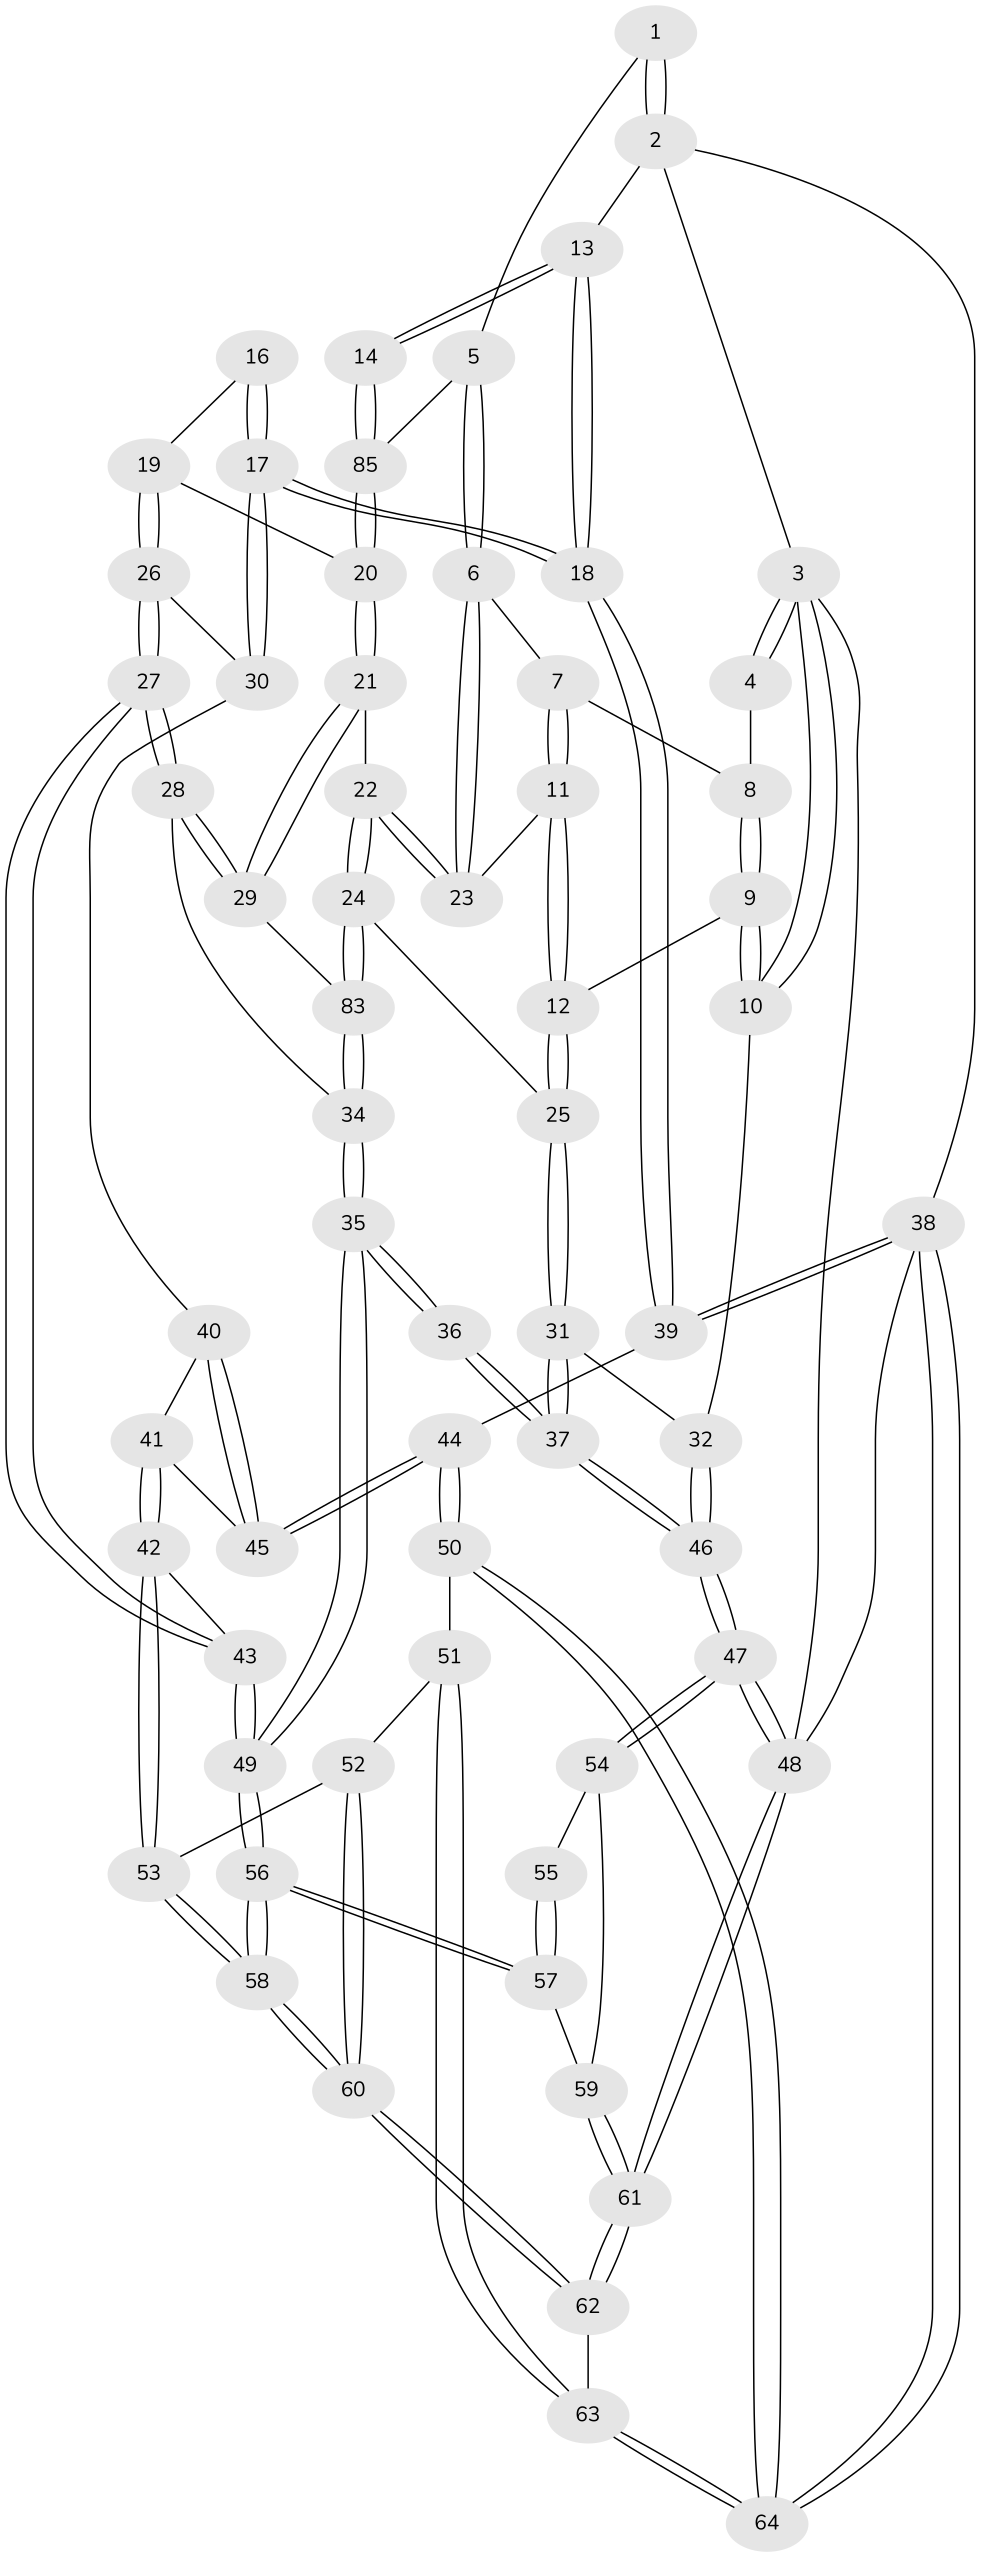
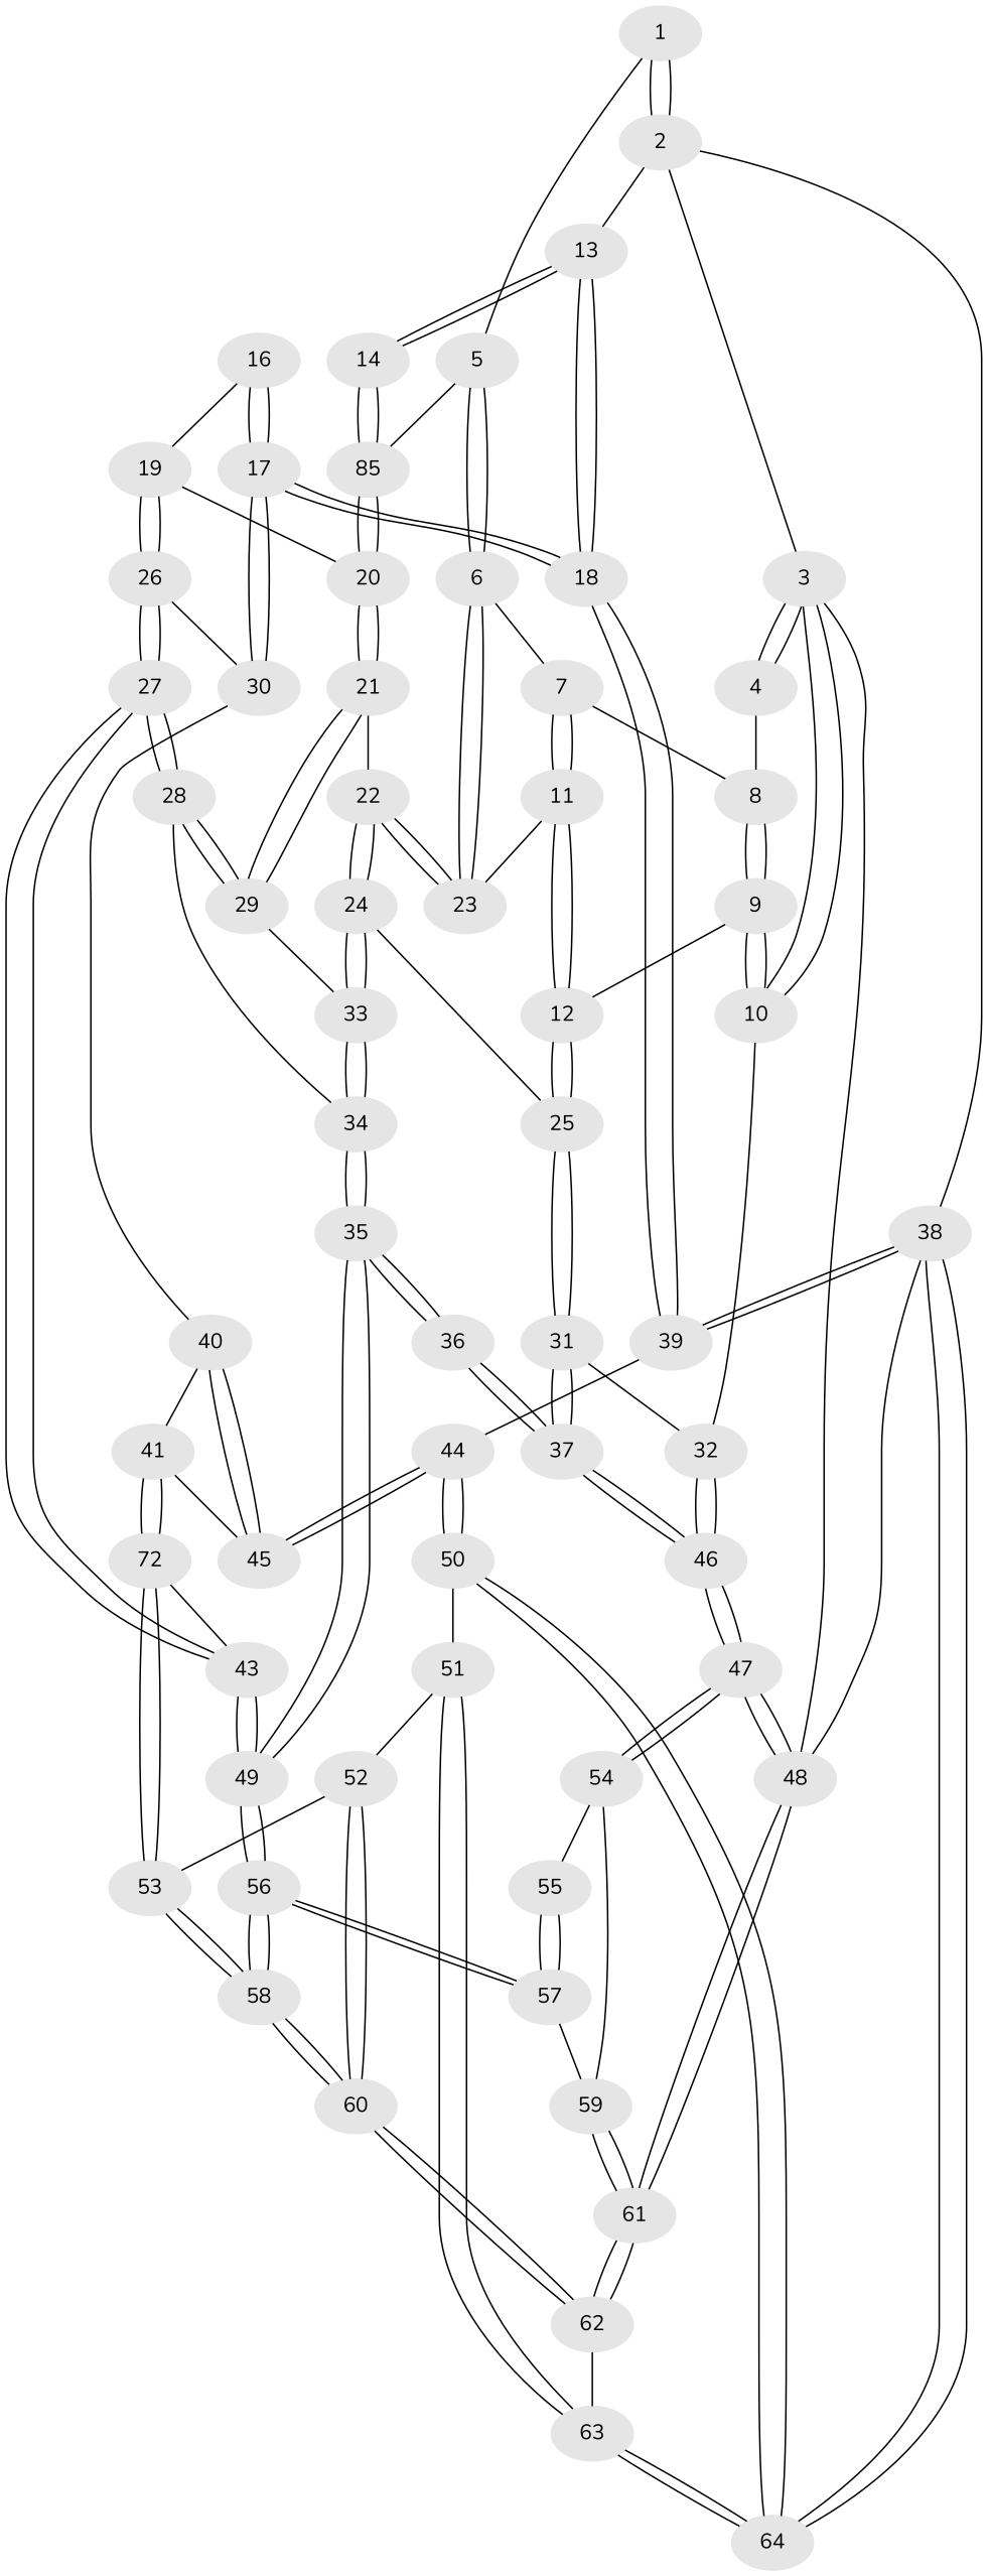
  graph {
    fontname=Nunito
    node [color=gray90 fontname=Nunito style=filled]
    edge [fontname=Nunito]
    1
    2
    5
    3
    13
    38
    6
    n8 [label=85]
    4
    10
    48
    14
    18
    39
    64
    8
    32
    61
    9
    7
    23
    20
    11
    12
    25
    46
    31
    21
    16
    17
    19
    30
    26
    40
    44
    27
    22
    29
    24
-   33 [label=83]
+   33
    34
    37
    28
    43
    49
    35
    41
    45
    47
    36
    56
    50
-   42
+   42 [label=72]
    53
    58
    51
    54
    55
    59
    62
    57
    52
    63
    60
    1 -- 2
    1 -- 2
    1 -- 5
    2 -- 3
    2 -- 13
    2 -- 38
    5 -- 6
    5 -- 6
    5 -- n8
    3 -- 4
    3 -- 4
    3 -- 10
    3 -- 10
    3 -- 48
    13 -- 14
    13 -- 14
    13 -- 18
    13 -- 18
    38 -- 48
    38 -- 39
    38 -- 39
    38 -- 64
    38 -- 64
    6 -- 7
    6 -- 23
    6 -- 23
    n8 -- 20
    n8 -- 20
    4 -- 8
    10 -- 32
    48 -- 61
    48 -- 61
    14 -- n8
    14 -- n8
    18 -- 39
    18 -- 39
    39 -- 44
    8 -- 9
    8 -- 9
    32 -- 46
    32 -- 46
    61 -- 62
    61 -- 62
    9 -- 10
    9 -- 10
    9 -- 12
    7 -- 8
    7 -- 11
    7 -- 11
    20 -- 21
    20 -- 21
    11 -- 23
    11 -- 12
    11 -- 12
    12 -- 25
    12 -- 25
    25 -- 31
    25 -- 31
    46 -- 47
    46 -- 47
    31 -- 32
    31 -- 37
    31 -- 37
    21 -- 22
    21 -- 29
    21 -- 29
    16 -- 17
    16 -- 17
    16 -- 19
    17 -- 18
    17 -- 18
    17 -- 30
    17 -- 30
    19 -- 20
    19 -- 26
    19 -- 26
    30 -- 40
    26 -- 30
    26 -- 27
    26 -- 27
    40 -- 41
    40 -- 45
    40 -- 45
    44 -- 45
    44 -- 45
    44 -- 50
    44 -- 50
    27 -- 28
    27 -- 28
    27 -- 43
    27 -- 43
    22 -- 23
    22 -- 23
    22 -- 24
    22 -- 24
    29 -- 33
    24 -- 25
    24 -- 33
    24 -- 33
    33 -- 34
    33 -- 34
    34 -- 35
    34 -- 35
    37 -- 46
    37 -- 46
    28 -- 29
    28 -- 29
    28 -- 34
    43 -- 49
    43 -- 49
    49 -- 56
    49 -- 56
    35 -- 49
    35 -- 49
    35 -- 36
    35 -- 36
    41 -- 45
    41 -- 42
    41 -- 42
    47 -- 48
    47 -- 48
    47 -- 54
    47 -- 54
    36 -- 37
    36 -- 37
    56 -- 58
    56 -- 58
    56 -- 57
    56 -- 57
    50 -- 64
    50 -- 64
    50 -- 51
    42 -- 43
    42 -- 53
    42 -- 53
    53 -- 58
    53 -- 58
    58 -- 60
    58 -- 60
    51 -- 52
    51 -- 63
    51 -- 63
    54 -- 55
    54 -- 59
    55 -- 57
    55 -- 57
    59 -- 61
    59 -- 61
    62 -- 63
    57 -- 59
    52 -- 53
    52 -- 60
    52 -- 60
    63 -- 64
    63 -- 64
    60 -- 62
    60 -- 62
  }
